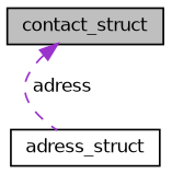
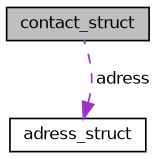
  digraph {
    node [color=black fontname=Helvetica fontsize=10 shape=record style=filled]
    n1 [fillcolor=grey75 fontcolor=black height=0.2 label=contact_struct width=0.4]
    n2 [fillcolor=white height=0.2 label=adress_struct width=0.4]
-   n1 -> n2 [color=darkorchid3 dir=back fontname=Helvetica fontsize=10 label=" adress" labelfontname=Helvetica labelfontsize=10 style=dashed]
+   n2 -> n1 [color=darkorchid3 dir=back fontname=Helvetica fontsize=10 label=" adress" labelfontname=Helvetica labelfontsize=10 style=dashed]
  }
